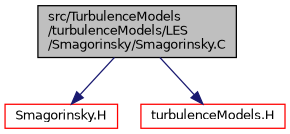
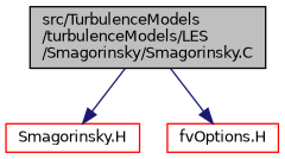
  digraph {
    node [color=red fontname=Helvetica fontsize=10 shape=record]
    edge [color=midnightblue fontname=Helvetica fontsize=10 labelfontname=Helvetica labelfontsize=10 style=solid]
    n1 [color=black fillcolor=grey75 fontcolor=black height=0.2 label="src/TurbulenceModels\l/turbulenceModels/LES\l/Smagorinsky/Smagorinsky.C" style=filled width=0.4]
    n2 [height=0.2 label="Smagorinsky.H" width=0.4]
-   n3 [height=0.2 label="turbulenceModels.H" width=0.4]
+   n3 [height=0.2 label="fvOptions.H" width=0.4]
    n1 -> n2
    n1 -> n3
  }
